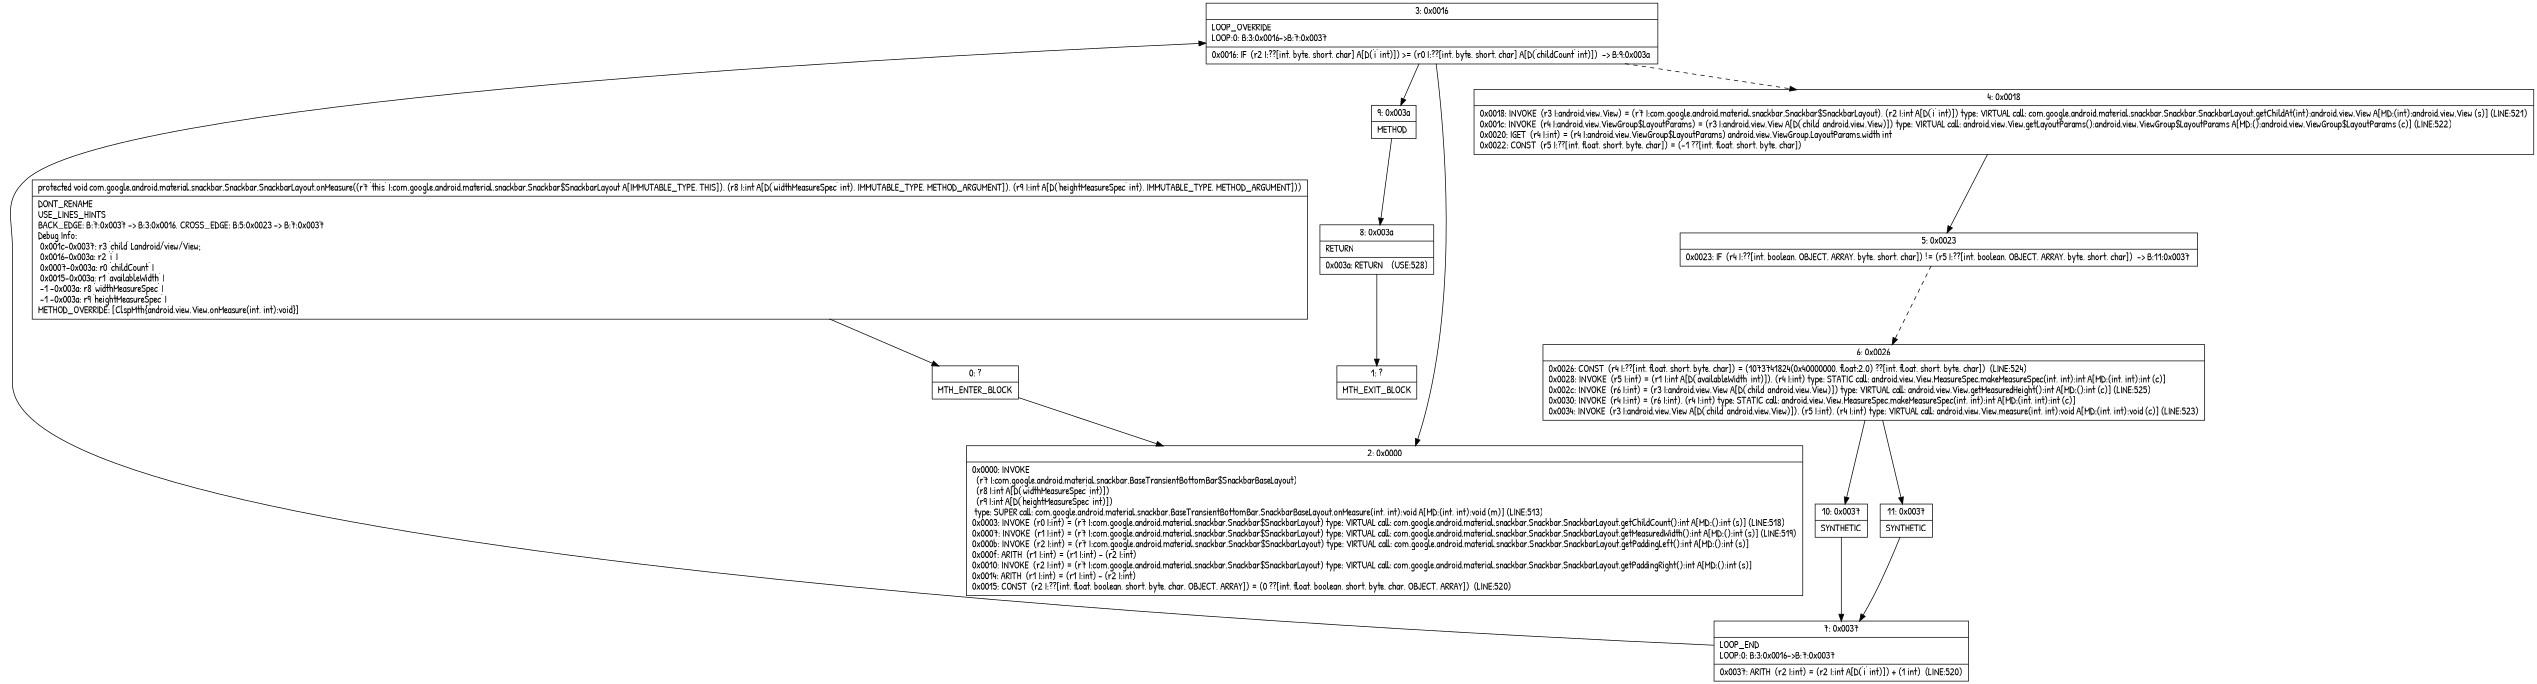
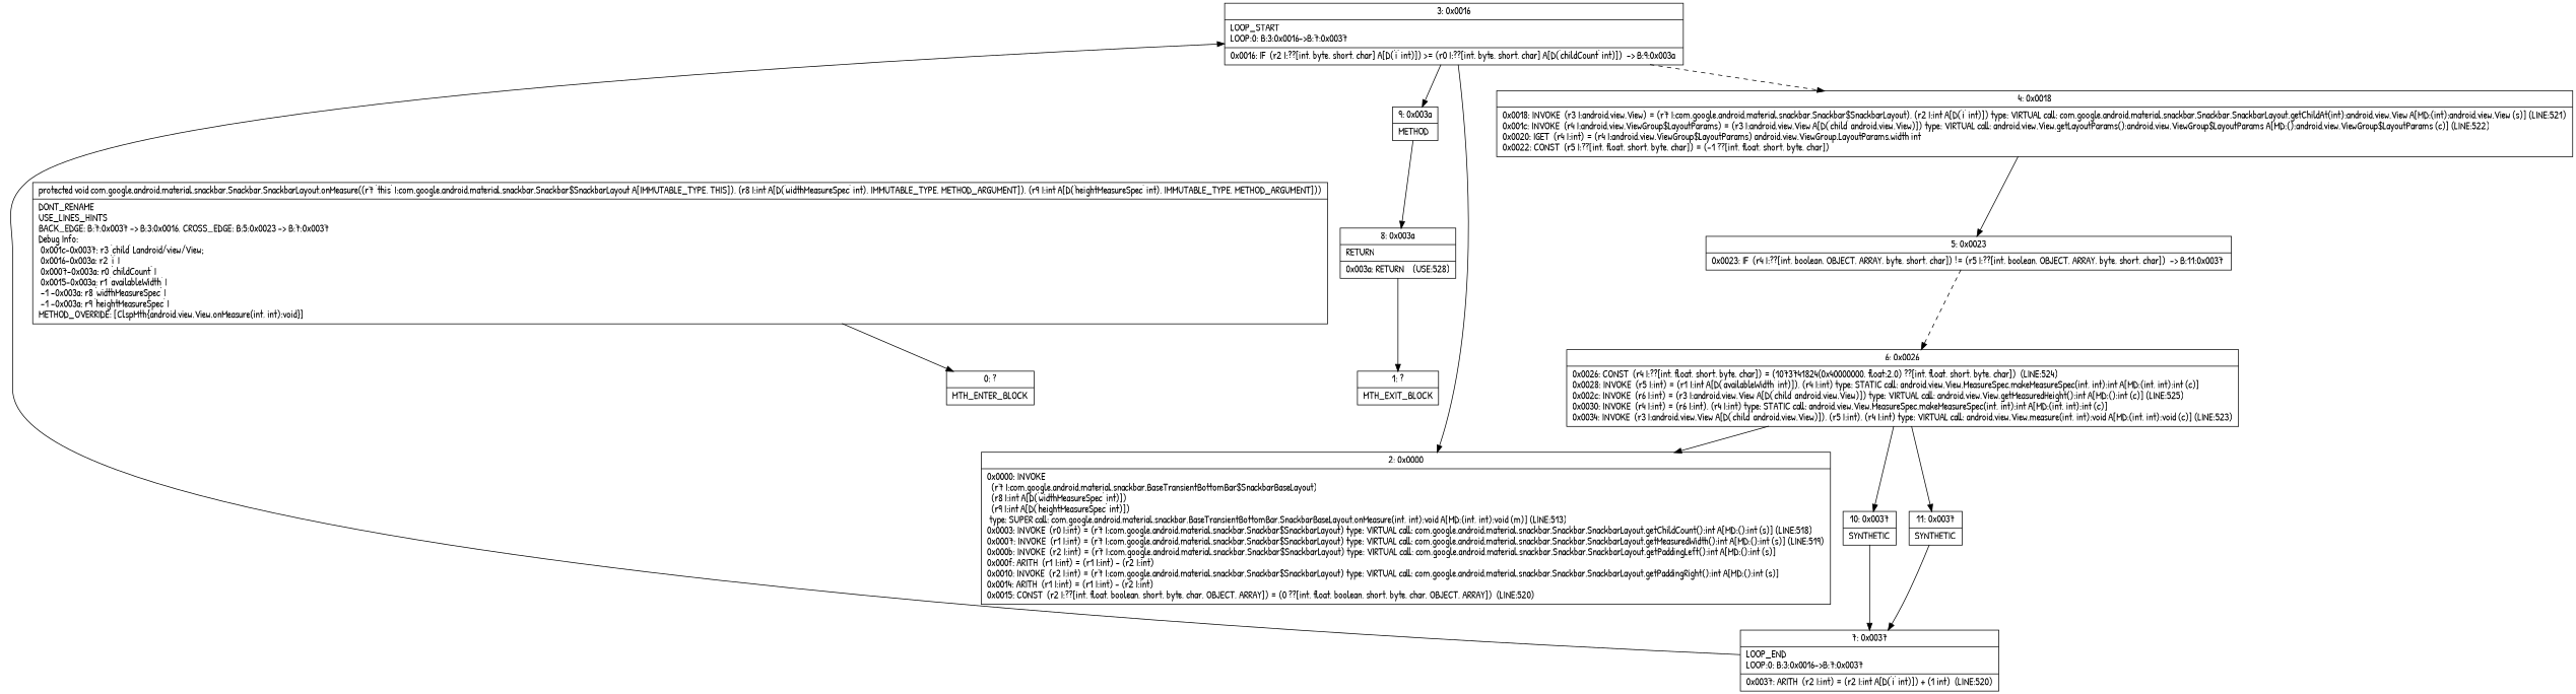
  digraph {
    fontname="Patrick Hand"
    node [fontname="Patrick Hand" shape=record]
    edge [fontname="Patrick Hand"]
    n1 [label="{0\:\ ?|MTH_ENTER_BLOCK\l}"]
    n2 [label="{2\:\ 0x0000|0x0000: INVOKE  \l  (r7 I:com.google.android.material.snackbar.BaseTransientBottomBar$SnackbarBaseLayout)\l  (r8 I:int A[D('widthMeasureSpec' int)])\l  (r9 I:int A[D('heightMeasureSpec' int)])\l type: SUPER call: com.google.android.material.snackbar.BaseTransientBottomBar.SnackbarBaseLayout.onMeasure(int, int):void A[MD:(int, int):void (m)] (LINE:513)\l0x0003: INVOKE  (r0 I:int) = (r7 I:com.google.android.material.snackbar.Snackbar$SnackbarLayout) type: VIRTUAL call: com.google.android.material.snackbar.Snackbar.SnackbarLayout.getChildCount():int A[MD:():int (s)] (LINE:518)\l0x0007: INVOKE  (r1 I:int) = (r7 I:com.google.android.material.snackbar.Snackbar$SnackbarLayout) type: VIRTUAL call: com.google.android.material.snackbar.Snackbar.SnackbarLayout.getMeasuredWidth():int A[MD:():int (s)] (LINE:519)\l0x000b: INVOKE  (r2 I:int) = (r7 I:com.google.android.material.snackbar.Snackbar$SnackbarLayout) type: VIRTUAL call: com.google.android.material.snackbar.Snackbar.SnackbarLayout.getPaddingLeft():int A[MD:():int (s)]\l0x000f: ARITH  (r1 I:int) = (r1 I:int) \- (r2 I:int) \l0x0010: INVOKE  (r2 I:int) = (r7 I:com.google.android.material.snackbar.Snackbar$SnackbarLayout) type: VIRTUAL call: com.google.android.material.snackbar.Snackbar.SnackbarLayout.getPaddingRight():int A[MD:():int (s)]\l0x0014: ARITH  (r1 I:int) = (r1 I:int) \- (r2 I:int) \l0x0015: CONST  (r2 I:??[int, float, boolean, short, byte, char, OBJECT, ARRAY]) = (0 ??[int, float, boolean, short, byte, char, OBJECT, ARRAY])  (LINE:520)\l}"]
-   n3 [label="{3\:\ 0x0016|LOOP_OVERRIDE\lLOOP:0: B:3:0x0016\-\>B:7:0x0037\l|0x0016: IF  (r2 I:??[int, byte, short, char] A[D('i' int)]) \>= (r0 I:??[int, byte, short, char] A[D('childCount' int)])  \-\> B:9:0x003a \l}"]
+   n3 [label="{3\:\ 0x0016|LOOP_START\lLOOP:0: B:3:0x0016\-\>B:7:0x0037\l|0x0016: IF  (r2 I:??[int, byte, short, char] A[D('i' int)]) \>= (r0 I:??[int, byte, short, char] A[D('childCount' int)])  \-\> B:9:0x003a \l}"]
    n4 [label="{4\:\ 0x0018|0x0018: INVOKE  (r3 I:android.view.View) = (r7 I:com.google.android.material.snackbar.Snackbar$SnackbarLayout), (r2 I:int A[D('i' int)]) type: VIRTUAL call: com.google.android.material.snackbar.Snackbar.SnackbarLayout.getChildAt(int):android.view.View A[MD:(int):android.view.View (s)] (LINE:521)\l0x001c: INVOKE  (r4 I:android.view.ViewGroup$LayoutParams) = (r3 I:android.view.View A[D('child' android.view.View)]) type: VIRTUAL call: android.view.View.getLayoutParams():android.view.ViewGroup$LayoutParams A[MD:():android.view.ViewGroup$LayoutParams (c)] (LINE:522)\l0x0020: IGET  (r4 I:int) = (r4 I:android.view.ViewGroup$LayoutParams) android.view.ViewGroup.LayoutParams.width int \l0x0022: CONST  (r5 I:??[int, float, short, byte, char]) = (\-1 ??[int, float, short, byte, char]) \l}"]
    n5 [label="{9\:\ 0x003a|METHOD\l}"]
    n6 [label="{5\:\ 0x0023|0x0023: IF  (r4 I:??[int, boolean, OBJECT, ARRAY, byte, short, char]) != (r5 I:??[int, boolean, OBJECT, ARRAY, byte, short, char])  \-\> B:11:0x0037 \l}"]
    n7 [label="{8\:\ 0x003a|RETURN\l|0x003a: RETURN    (USE:528)\l}"]
    n8 [label="{6\:\ 0x0026|0x0026: CONST  (r4 I:??[int, float, short, byte, char]) = (1073741824(0x40000000, float:2.0) ??[int, float, short, byte, char])  (LINE:524)\l0x0028: INVOKE  (r5 I:int) = (r1 I:int A[D('availableWidth' int)]), (r4 I:int) type: STATIC call: android.view.View.MeasureSpec.makeMeasureSpec(int, int):int A[MD:(int, int):int (c)]\l0x002c: INVOKE  (r6 I:int) = (r3 I:android.view.View A[D('child' android.view.View)]) type: VIRTUAL call: android.view.View.getMeasuredHeight():int A[MD:():int (c)] (LINE:525)\l0x0030: INVOKE  (r4 I:int) = (r6 I:int), (r4 I:int) type: STATIC call: android.view.View.MeasureSpec.makeMeasureSpec(int, int):int A[MD:(int, int):int (c)]\l0x0034: INVOKE  (r3 I:android.view.View A[D('child' android.view.View)]), (r5 I:int), (r4 I:int) type: VIRTUAL call: android.view.View.measure(int, int):void A[MD:(int, int):void (c)] (LINE:523)\l}"]
    n9 [label="{11\:\ 0x0037|SYNTHETIC\l}"]
    n10 [label="{10\:\ 0x0037|SYNTHETIC\l}"]
    n11 [label="{7\:\ 0x0037|LOOP_END\lLOOP:0: B:3:0x0016\-\>B:7:0x0037\l|0x0037: ARITH  (r2 I:int) = (r2 I:int A[D('i' int)]) + (1 int)  (LINE:520)\l}"]
    n12 [label="{1\:\ ?|MTH_EXIT_BLOCK\l}"]
    n13 [label="{protected void com.google.android.material.snackbar.Snackbar.SnackbarLayout.onMeasure((r7 'this' I:com.google.android.material.snackbar.Snackbar$SnackbarLayout A[IMMUTABLE_TYPE, THIS]), (r8 I:int A[D('widthMeasureSpec' int), IMMUTABLE_TYPE, METHOD_ARGUMENT]), (r9 I:int A[D('heightMeasureSpec' int), IMMUTABLE_TYPE, METHOD_ARGUMENT]))  | DONT_RENAME\lUSE_LINES_HINTS\lBACK_EDGE: B:7:0x0037 \-\> B:3:0x0016, CROSS_EDGE: B:5:0x0023 \-\> B:7:0x0037\lDebug Info:\l  0x001c\-0x0037: r3 'child' Landroid\/view\/View;\l  0x0016\-0x003a: r2 'i' I\l  0x0007\-0x003a: r0 'childCount' I\l  0x0015\-0x003a: r1 'availableWidth' I\l  \-1 \-0x003a: r8 'widthMeasureSpec' I\l  \-1 \-0x003a: r9 'heightMeasureSpec' I\lMETHOD_OVERRIDE: [ClspMth\{android.view.View.onMeasure(int, int):void\}]\l}"]
-   n1 -> n2
+   n8 -> n2
    n3 -> n2
    n3 -> n4 [style=dashed]
    n3 -> n5
    n4 -> n6
    n5 -> n7
    n6 -> n8 [style=dashed]
    n7 -> n12
    n8 -> n9
    n8 -> n10
    n9 -> n11
    n10 -> n11
    n11 -> n3
    n13 -> n1
  }
